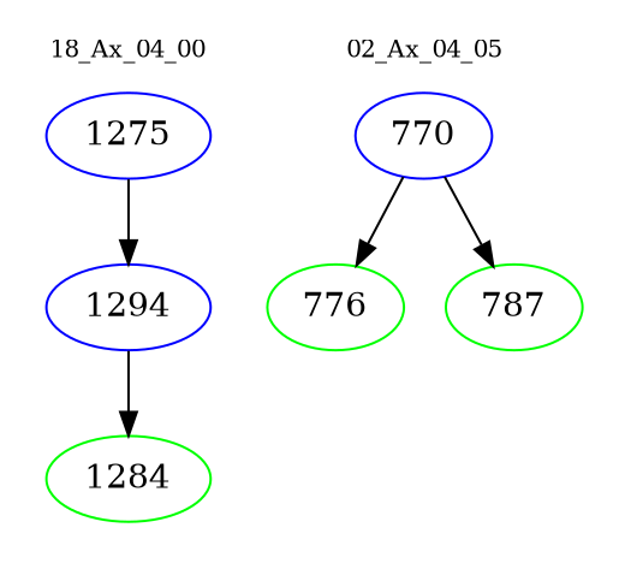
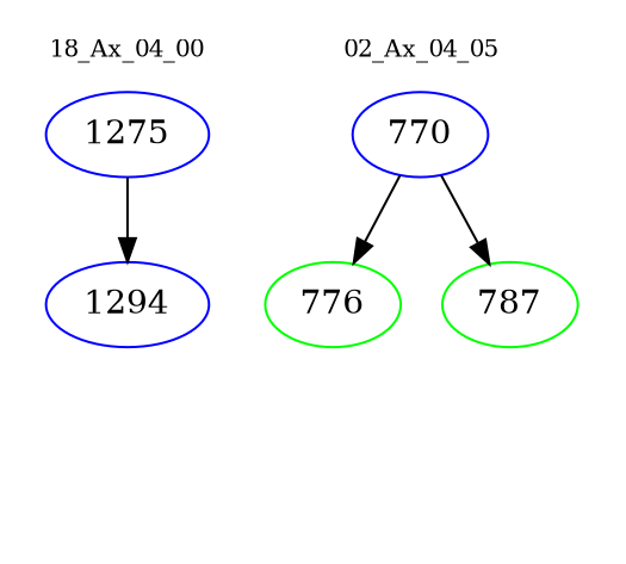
  digraph {
    node [color=blue]
    edge [color=black]
    n1 [label=1275]
    n2 [label=1294]
-   n3 [color=green label=1284]
    n4 [label=770]
    n5 [color=green label=776]
    n6 [color=green label=787]
    subgraph cluster_1 {
      color=white
      fontsize=10
      label="18_Ax_04_00"
      n1
      n2
-     n3
    }
    subgraph cluster_2 {
      color=white
      fontsize=10
      label="02_Ax_04_05"
      n4
      n5
      n6
    }
    n1 -> n2
-   n2 -> n3
    n4 -> n5
    n4 -> n6
  }
